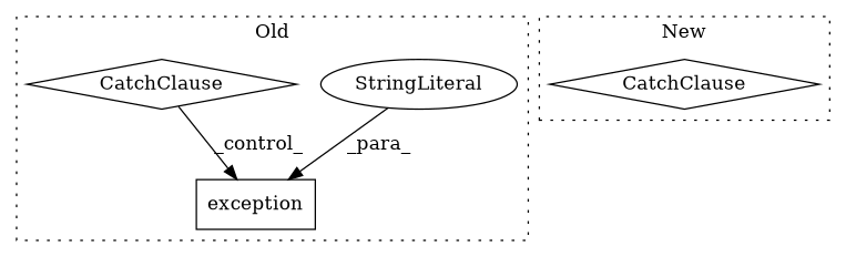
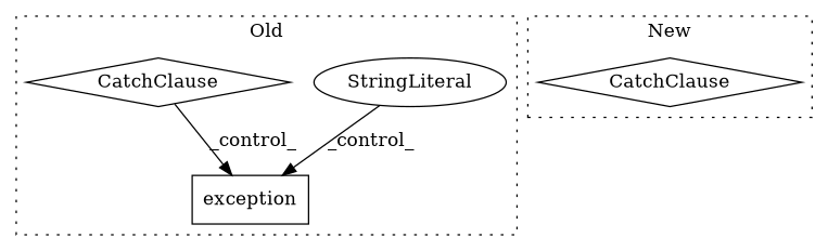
  digraph {
    node [a=12 l="11,2" shape=diamond]
    n1 [a=32 l="10,1" label=exception s="2827,2907" shape=box]
    n2 [a=45 l=38 label=StringLiteral s=2837 shape=ellipse]
    n3 [label=CatchClause s="2788,2810"]
    n4 [label=CatchClause s="2335,2369"]
    subgraph cluster_1 {
      label=Old
      style=dotted
      n1
      n2
      n3
    }
    subgraph cluster_2 {
      label=New
      style=dotted
      n4
    }
-   n2 -> n1 [label=_para_]
+   n2 -> n1 [label=_control_]
    n3 -> n1 [label=_control_]
  }
